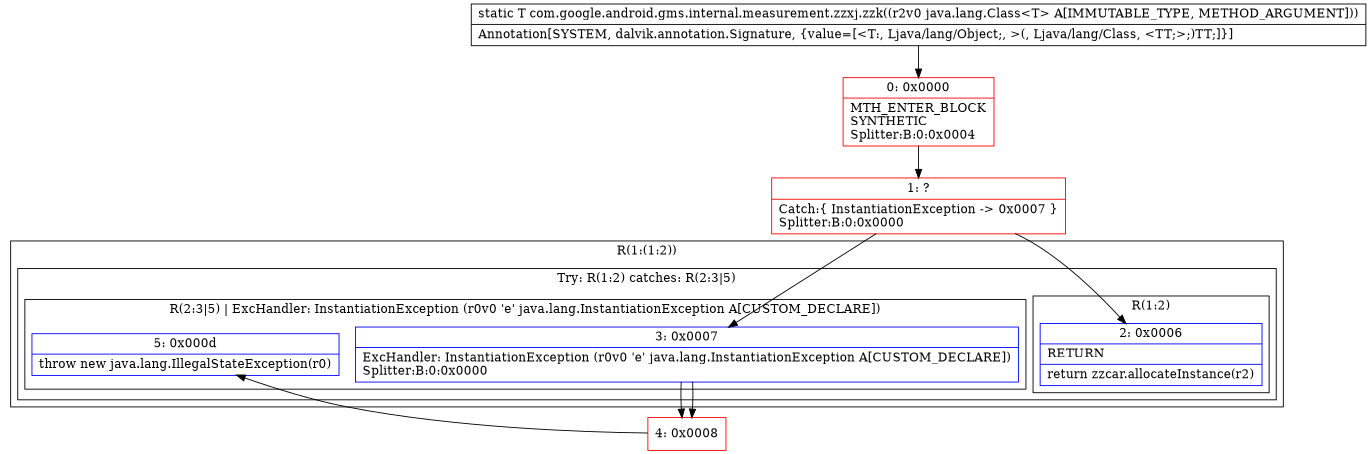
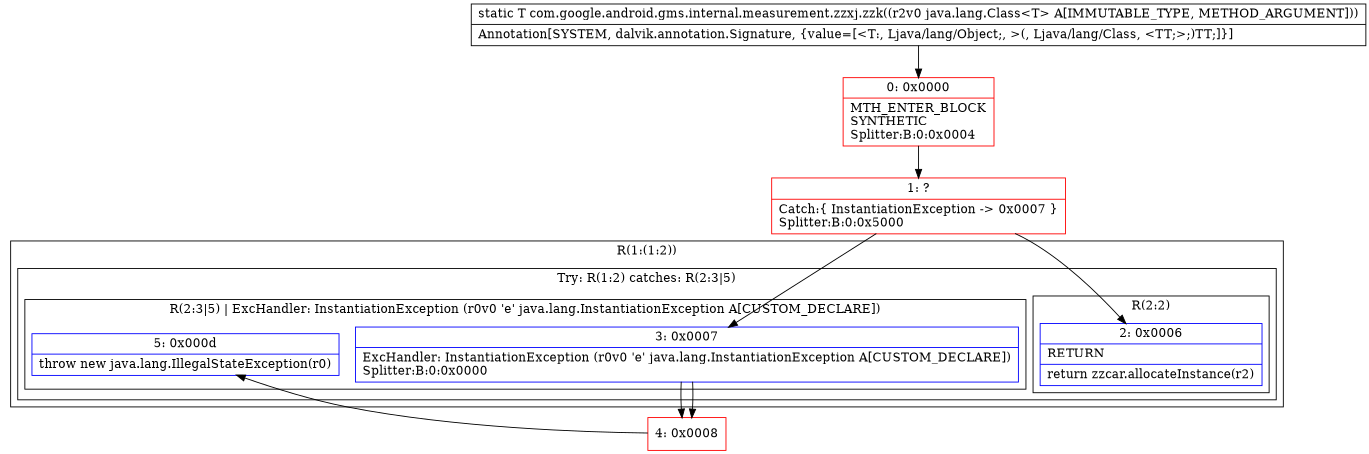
  digraph {
    node [color=blue shape=record]
    n1 [label="{2\:\ 0x0006|RETURN\l|return zzcar.allocateInstance(r2)\l}"]
    n2 [label="{3\:\ 0x0007|ExcHandler: InstantiationException (r0v0 'e' java.lang.InstantiationException A[CUSTOM_DECLARE])\lSplitter:B:0:0x0000\l}"]
    n3 [label="{5\:\ 0x000d|throw new java.lang.IllegalStateException(r0)\l}"]
    n4 [color=red label="{4\:\ 0x0008}"]
    n5 [color=red label="{0\:\ 0x0000|MTH_ENTER_BLOCK\lSYNTHETIC\lSplitter:B:0:0x0004\l}"]
-   n6 [color=red label="{1\:\ ?|Catch:\{ InstantiationException \-\> 0x0007 \}\lSplitter:B:0:0x0000\l}"]
+   n6 [color=red label="{1\:\ ?|Catch:\{ InstantiationException \-\> 0x0007 \}\lSplitter:B:0:0x5000\l}"]
    n7 [label="{static T com.google.android.gms.internal.measurement.zzxj.zzk((r2v0 java.lang.Class\<T\> A[IMMUTABLE_TYPE, METHOD_ARGUMENT]))  | Annotation[SYSTEM, dalvik.annotation.Signature, \{value=[\<T:, Ljava\/lang\/Object;, \>(, Ljava\/lang\/Class, \<TT;\>;)TT;]\}]\l}" color=""]
    subgraph cluster_1 {
      label="R(1:(1:2))"
      subgraph cluster_2 {
        label="Try: R(1:2) catches: R(2:3|5)"
        subgraph cluster_3 {
-         label="R(1:2)"
+         label="R(2:2)"
          n1
        }
        subgraph cluster_4 {
          label="R(2:3|5) | ExcHandler: InstantiationException (r0v0 'e' java.lang.InstantiationException A[CUSTOM_DECLARE])\l"
          n2
          n3
        }
      }
    }
    subgraph cluster_5 {
      label="R(2:3|5) | ExcHandler: InstantiationException (r0v0 'e' java.lang.InstantiationException A[CUSTOM_DECLARE])\l"
    }
    n2 -> n4
    n2 -> n4
    n4 -> n3
    n5 -> n6
    n6 -> n1
    n6 -> n2
    n7 -> n5
  }
